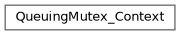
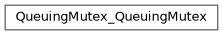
  digraph {
    rankdir=LR
-   n1 [color=grey40 fillcolor=white fontname=Helvetica fontsize=10 height=0.2 label=QueuingMutex_Context shape=box style=filled width=0.4]
+   n1 [color=grey40 fillcolor=white fontname=Helvetica fontsize=10 height=0.2 label=QueuingMutex_QueuingMutex shape=box style=filled width=0.4]
  }
